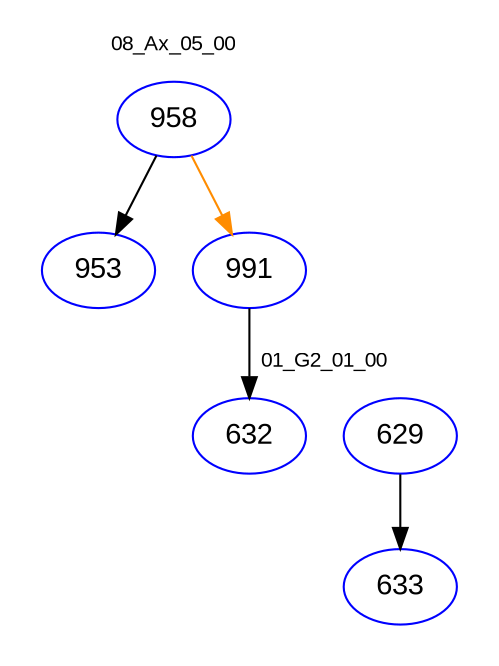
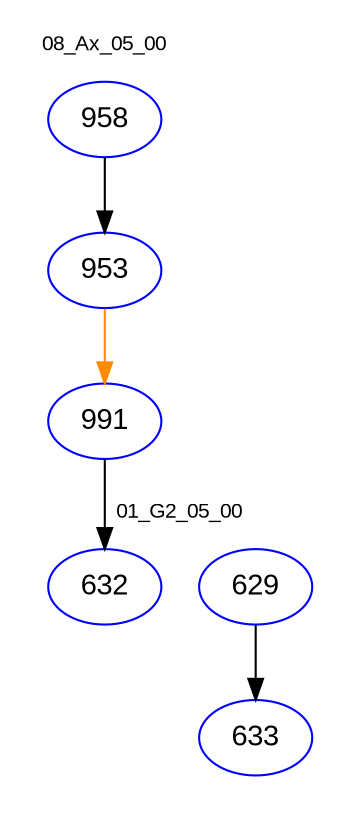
  digraph {
    fontname="Liberation Sans"
    node [color=blue fontname="Liberation Sans"]
    edge [color=black fontname="Liberation Sans"]
    n1 [label=958]
    n2 [label=953]
    n3 [label=991]
    n4 [label=629]
    n5 [label=632]
    n6 [label=633]
    subgraph cluster_1 {
      color=white
      fontsize=10
      label="08_Ax_05_00"
      n1
      n2
      n3
    }
    subgraph cluster_2 {
      color=white
      fontsize=10
-     label="01_G2_01_00"
+     label="01_G2_05_00"
      n4
      n5
      n6
    }
    n1 -> n2
-   n1 -> n3 [color=darkorange]
+   n2 -> n3 [color=darkorange]
    n3 -> n5
    n4 -> n6
  }
